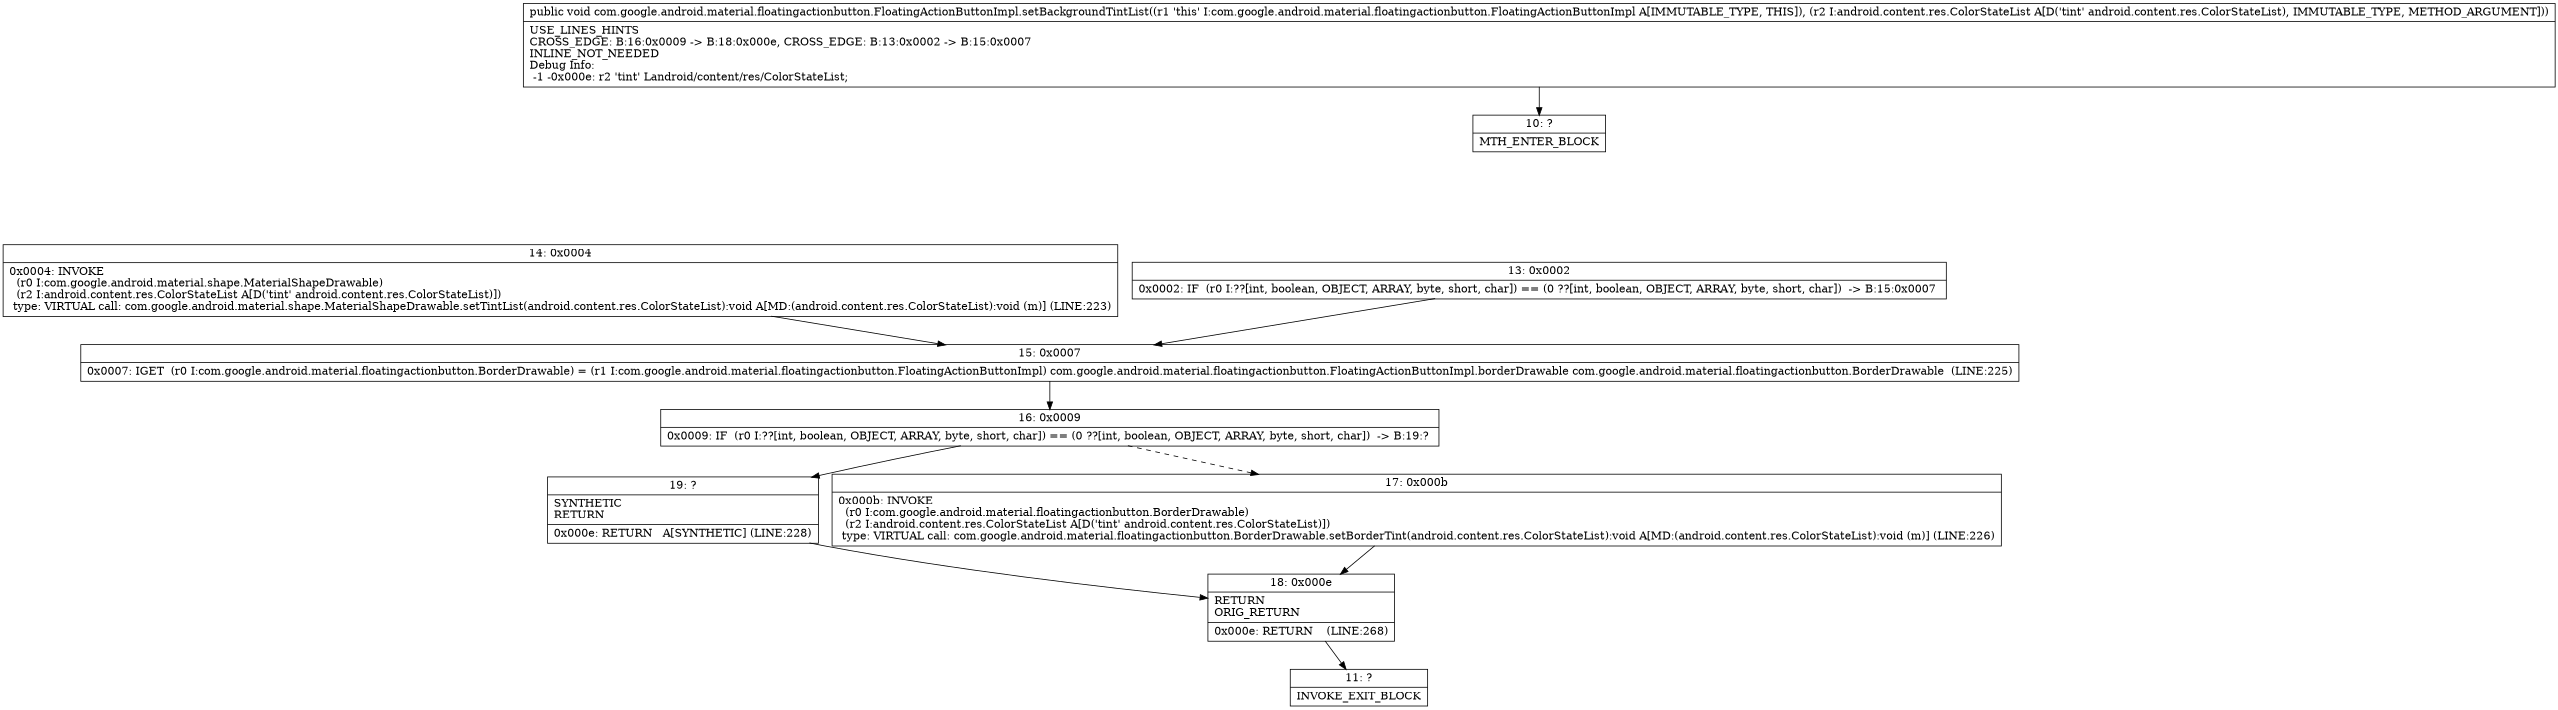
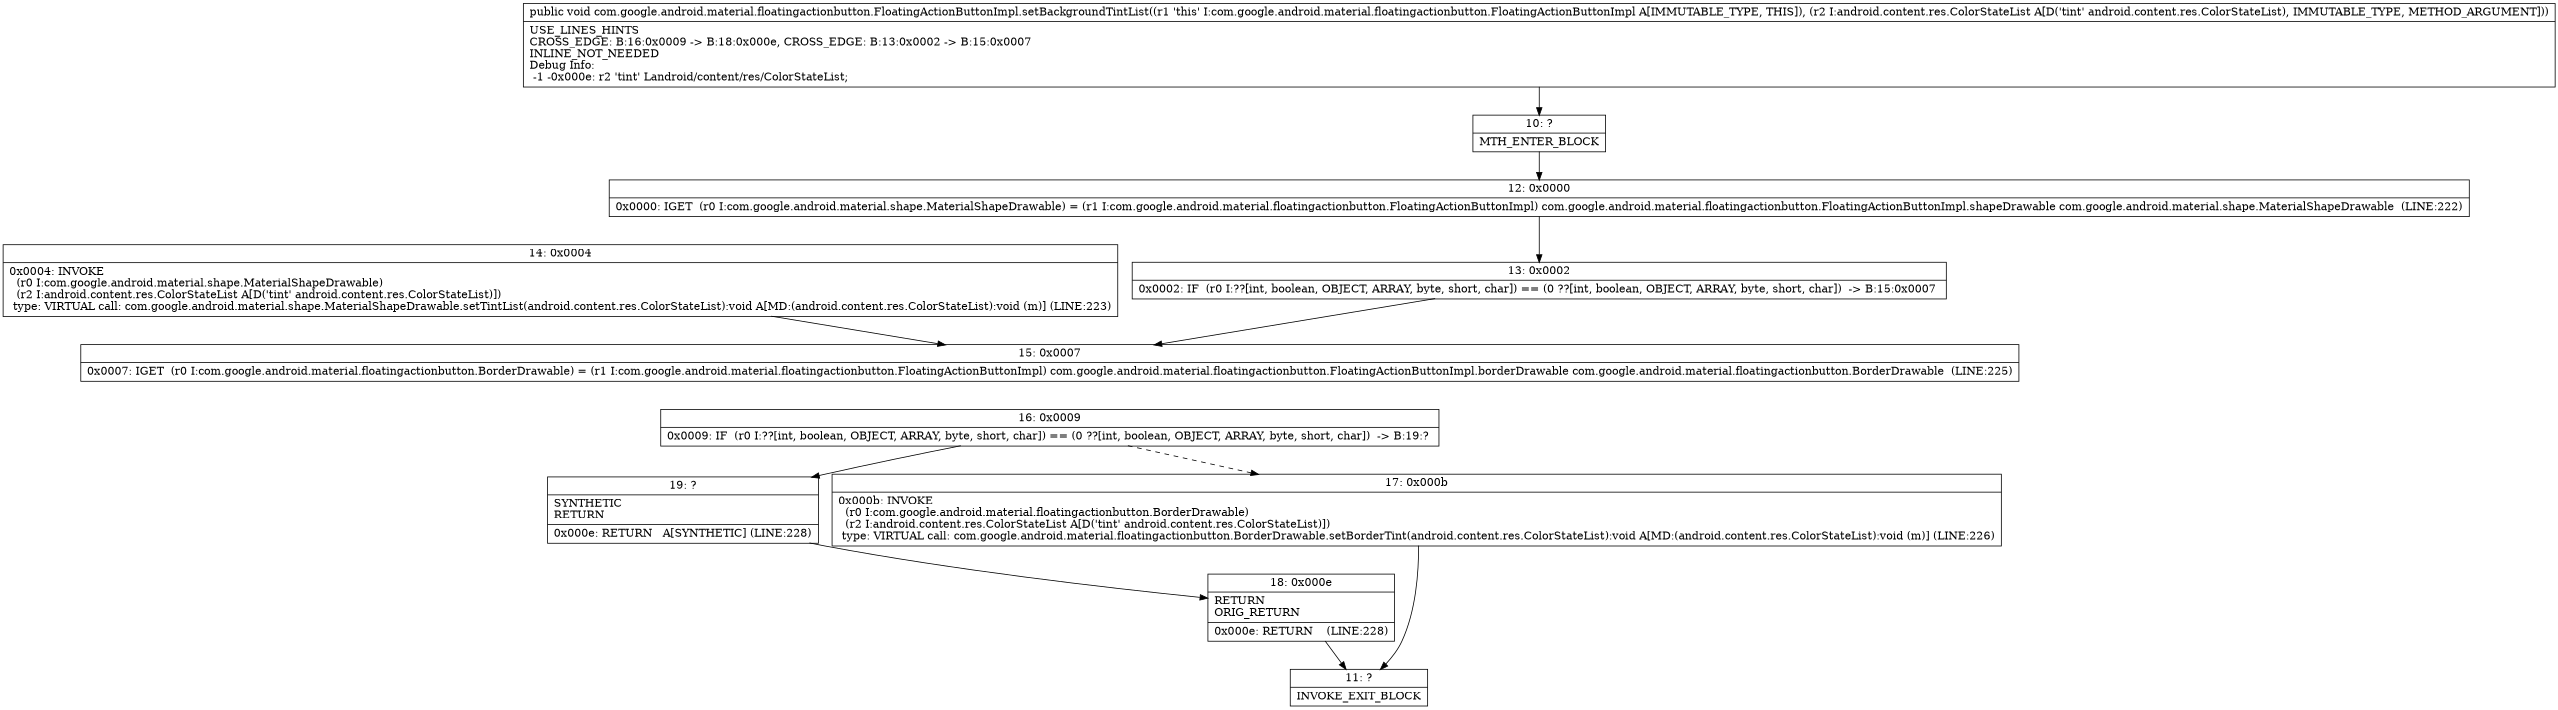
  digraph {
    node [shape=record]
    n1 [label="{10\:\ ?|MTH_ENTER_BLOCK\l}"]
+   n2 [label="{12\:\ 0x0000|0x0000: IGET  (r0 I:com.google.android.material.shape.MaterialShapeDrawable) = (r1 I:com.google.android.material.floatingactionbutton.FloatingActionButtonImpl) com.google.android.material.floatingactionbutton.FloatingActionButtonImpl.shapeDrawable com.google.android.material.shape.MaterialShapeDrawable  (LINE:222)\l}"]
    n3 [label="{13\:\ 0x0002|0x0002: IF  (r0 I:??[int, boolean, OBJECT, ARRAY, byte, short, char]) == (0 ??[int, boolean, OBJECT, ARRAY, byte, short, char])  \-\> B:15:0x0007 \l}"]
    n4 [label="{15\:\ 0x0007|0x0007: IGET  (r0 I:com.google.android.material.floatingactionbutton.BorderDrawable) = (r1 I:com.google.android.material.floatingactionbutton.FloatingActionButtonImpl) com.google.android.material.floatingactionbutton.FloatingActionButtonImpl.borderDrawable com.google.android.material.floatingactionbutton.BorderDrawable  (LINE:225)\l}"]
    n5 [label="{14\:\ 0x0004|0x0004: INVOKE  \l  (r0 I:com.google.android.material.shape.MaterialShapeDrawable)\l  (r2 I:android.content.res.ColorStateList A[D('tint' android.content.res.ColorStateList)])\l type: VIRTUAL call: com.google.android.material.shape.MaterialShapeDrawable.setTintList(android.content.res.ColorStateList):void A[MD:(android.content.res.ColorStateList):void (m)] (LINE:223)\l}"]
    n6 [label="{16\:\ 0x0009|0x0009: IF  (r0 I:??[int, boolean, OBJECT, ARRAY, byte, short, char]) == (0 ??[int, boolean, OBJECT, ARRAY, byte, short, char])  \-\> B:19:? \l}"]
    n7 [label="{17\:\ 0x000b|0x000b: INVOKE  \l  (r0 I:com.google.android.material.floatingactionbutton.BorderDrawable)\l  (r2 I:android.content.res.ColorStateList A[D('tint' android.content.res.ColorStateList)])\l type: VIRTUAL call: com.google.android.material.floatingactionbutton.BorderDrawable.setBorderTint(android.content.res.ColorStateList):void A[MD:(android.content.res.ColorStateList):void (m)] (LINE:226)\l}"]
    n8 [label="{19\:\ ?|SYNTHETIC\lRETURN\l|0x000e: RETURN   A[SYNTHETIC] (LINE:228)\l}"]
-   n9 [label="{18\:\ 0x000e|RETURN\lORIG_RETURN\l|0x000e: RETURN    (LINE:268)\l}"]
+   n9 [label="{18\:\ 0x000e|RETURN\lORIG_RETURN\l|0x000e: RETURN    (LINE:228)\l}"]
    n10 [label="{11\:\ ?|INVOKE_EXIT_BLOCK\l}"]
    n11 [label="{public void com.google.android.material.floatingactionbutton.FloatingActionButtonImpl.setBackgroundTintList((r1 'this' I:com.google.android.material.floatingactionbutton.FloatingActionButtonImpl A[IMMUTABLE_TYPE, THIS]), (r2 I:android.content.res.ColorStateList A[D('tint' android.content.res.ColorStateList), IMMUTABLE_TYPE, METHOD_ARGUMENT]))  | USE_LINES_HINTS\lCROSS_EDGE: B:16:0x0009 \-\> B:18:0x000e, CROSS_EDGE: B:13:0x0002 \-\> B:15:0x0007\lINLINE_NOT_NEEDED\lDebug Info:\l  \-1 \-0x000e: r2 'tint' Landroid\/content\/res\/ColorStateList;\l}"]
+   n1 -> n2
+   n2 -> n3
    n3 -> n4
-   n4 -> n6
    n5 -> n4
    n6 -> n7 [style=dashed]
    n6 -> n8
-   n7 -> n9
+   n7 -> n10
    n8 -> n9
    n9 -> n10
    n11 -> n1
  }
